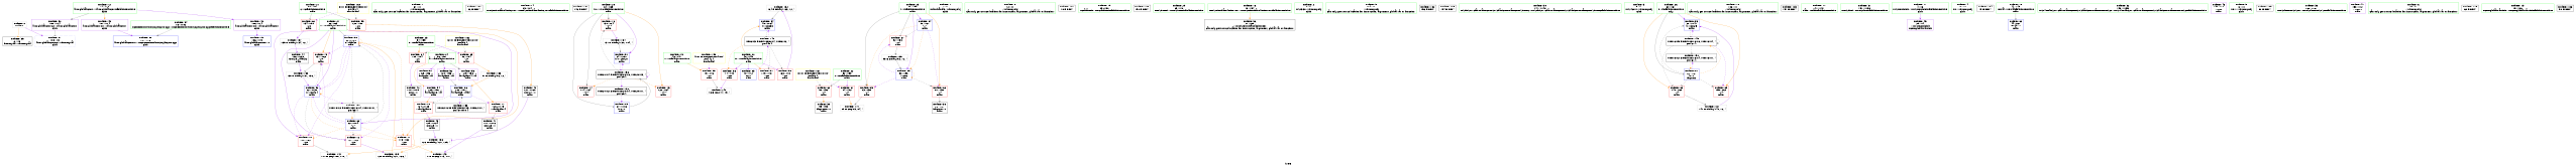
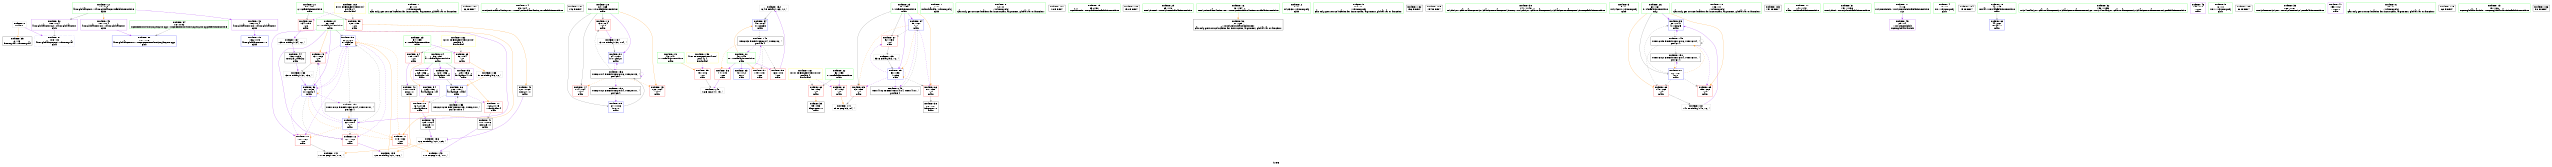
  digraph {
    label=SVFG
    node [color=green shape=record]
    edge [arrowhead=vee color=purple style=solid]
    n1 [color=grey label="{NodeID: 0\nNullPtr}"]
    n2 [color=black label="{NodeID: 35\n2\<--3\ndummyVal\<--dummyVal\n}"]
    n3 [color=blue label="{NodeID: 81\n188\<--3\nllvm.global_ctors_2\<--dummyVal\nGlob }" style=dotted]
    n4 [color=blue label="{NodeID: 90\n62\<--128\nx\<--add20\nmain\n}"]
    n5 [color=red label="{NodeID: 70\n108\<--62\n\<--x\nmain\n}"]
    n6 [color=red label="{NodeID: 71\n113\<--62\n\<--x\nmain\n}"]
    n7 [color=red label="{NodeID: 72\n127\<--62\n\<--x\nmain\n}"]
    n8 [color=red label="{NodeID: 73\n137\<--62\n\<--x\nmain\n}"]
    n9 [color=blue label="{NodeID: 92\n62\<--138\nx\<--mul24\nmain\n}"]
    n10 [color=black label="{NodeID: 151\nMR_18V_2 = PHI(MR_18V_4, MR_18V_1, )\npts\{63 \}\n}"]
    n11 [color=grey label="{NodeID: 142\n111 = cmp(108, 110, )\n}"]
    n12 [color=grey label="{NodeID: 143\n118 = cmp(113, 117, )\n}"]
    n13 [color=grey label="{NodeID: 139\n128 = Binary(127, 126, )\n}"]
    n14 [color=grey label="{NodeID: 138\n138 = Binary(137, 136, )\n}"]
    n15 [color=blue label="{NodeID: 88\n62\<--104\nx\<--\nmain\n}"]
    n16 [label="{NodeID: 7\n67\<--1\n\<--dummyObj\nCan only get source location for instruction, argument, global var or function.}"]
    n17 [color=black label="{NodeID: 180\n26 = PHI()\n}"]
    n18 [label="{NodeID: 14\n23\<--24\n_ZNSt8ios_base4InitC1Ev\<--_ZNSt8ios_base4InitC1Ev_field_insensitive\n}"]
    n19 [color=black label="{NodeID: 187\n146 = PHI()\n}"]
    n20 [label="{NodeID: 21\n50\<--51\nc\<--c_field_insensitive\nmain\n}"]
    n21 [color=red label="{NodeID: 59\n120\<--50\n\<--c\nmain\n}"]
    n22 [color=red label="{NodeID: 60\n134\<--50\n\<--c\nmain\n}"]
    n23 [color=black label="{NodeID: 42\n121\<--120\nconv17\<--\nmain\n}"]
    n24 [color=grey label="{NodeID: 137\n135 = Binary(134, 72, )\n}"]
    n25 [color=grey label="{NodeID: 136\n126 = Binary(121, 125, )\n}"]
    n26 [color=black label="{NodeID: 44\n136\<--135\nconv23\<--add22\nmain\n}"]
    n27 [label="{NodeID: 28\n64\<--65\ni10\<--i10_field_insensitive\nmain\n}"]
    n28 [color=red label="{NodeID: 74\n114\<--64\n\<--i10\nmain\n}"]
    n29 [color=red label="{NodeID: 75\n122\<--64\n\<--i10\nmain\n}"]
    n30 [color=red label="{NodeID: 76\n130\<--64\n\<--i10\nmain\n}"]
    n31 [color=blue label="{NodeID: 89\n64\<--106\ni10\<--\nmain\n}"]
    n32 [color=blue label="{NodeID: 91\n64\<--131\ni10\<--inc21\nmain\n}"]
    n33 [color=grey label="{NodeID: 134\n131 = Binary(130, 104, )\n}"]
    n34 [color=black label="{NodeID: 156\nMR_20V_4 = PHI(MR_20V_6, MR_20V_3, )\npts\{65 \}\n}"]
    n35 [color=black label="{NodeID: 152\nMR_20V_2 = PHI(MR_20V_4, MR_20V_1, )\npts\{65 \}\n}"]
    n36 [color=grey label="{NodeID: 132\n164 = Binary(163, 72, )\n}"]
    n37 [color=blue label="{NodeID: 94\n48\<--164\ntt\<--inc33\nmain\n}"]
    n38 [color=black label="{NodeID: 148\nMR_6V_3 = PHI(MR_6V_4, MR_6V_2, )\npts\{49 \}\n}"]
    n39 [color=red label="{NodeID: 56\n74\<--48\n\<--tt\nmain\n}"]
    n40 [color=red label="{NodeID: 57\n149\<--48\n\<--tt\nmain\n}"]
    n41 [color=red label="{NodeID: 58\n163\<--48\n\<--tt\nmain\n}"]
    n42 [color=purple label="{NodeID: 49\n187\<--14\nllvm.global_ctors_1\<--llvm.global_ctors\nGlob }"]
    n43 [color=blue label="{NodeID: 80\n187\<--16\nllvm.global_ctors_1\<--_GLOBAL__sub_I_Smylic_2_0.cpp\nGlob }"]
    n44 [color=grey label="{NodeID: 140\n76 = cmp(74, 75, )\n}"]
    n45 [color=red label="{NodeID: 63\n96\<--54\n\<--s\nmain\n}"]
    n46 [color=grey label="{NodeID: 133\n97 = Binary(96, 72, )\n}"]
    n47 [color=blue label="{NodeID: 86\n100\<--97\narrayidx9\<--add\nmain\n}"]
    n48 [color=black label="{NodeID: 153\nMR_22V_2 = PHI(MR_22V_3, MR_22V_1, )\npts\{570000 \}\n}"]
    n49 [color=red label="{NodeID: 77\n116\<--115\n\<--arrayidx14\nmain\n}"]
    n50 [color=red label="{NodeID: 78\n124\<--123\n\<--arrayidx18\nmain\n}"]
    n51 [color=black label="{NodeID: 41\n117\<--116\nconv15\<--\nmain\n}"]
    n52 [color=black label="{NodeID: 43\n125\<--124\nconv19\<--\nmain\n}"]
    n53 [color=yellow label="{NodeID: 160\n8V_1 = ENCHI(MR_8V_0)\npts\{51 \}\nFun[main]}" style=double]
    n54 [color=blue label="{NodeID: 84\n58\<--67\ni\<--\nmain\n}"]
    n55 [color=red label="{NodeID: 65\n83\<--58\n\<--i\nmain\n}"]
    n56 [color=red label="{NodeID: 66\n87\<--58\n\<--i\nmain\n}"]
    n57 [color=red label="{NodeID: 67\n92\<--58\n\<--i\nmain\n}"]
    n58 [color=blue label="{NodeID: 85\n58\<--93\ni\<--inc\nmain\n}"]
+   n59 [color=black label="{NodeID: 149\nMR_14V_2 = PHI(MR_14V_4, MR_14V_1, )\npts\{59 \}\n}"]
    n60 [color=grey label="{NodeID: 141\n85 = cmp(83, 84, )\n}"]
    n61 [color=black label="{NodeID: 38\n88\<--87\nidxprom\<--\nmain\n}"]
    n62 [color=grey label="{NodeID: 135\n93 = Binary(92, 72, )\n}"]
    n63 [label="{NodeID: 1\n7\<--1\n__dso_handle\<--dummyObj\nGlob }"]
    n64 [label="{NodeID: 8\n72\<--1\n\<--dummyObj\nCan only get source location for instruction, argument, global var or function.}"]
    n65 [color=black label="{NodeID: 181\n78 = PHI()\n}"]
    n66 [label="{NodeID: 15\n29\<--30\n__cxa_atexit\<--__cxa_atexit_field_insensitive\n}"]
    n67 [color=black label="{NodeID: 188\n150 = PHI()\n}"]
    n68 [label="{NodeID: 22\n52\<--53\nn\<--n_field_insensitive\nmain\n}"]
    n69 [color=red label="{NodeID: 61\n84\<--52\n\<--n\nmain\n}"]
    n70 [color=red label="{NodeID: 62\n98\<--52\n\<--n\nmain\n}"]
    n71 [color=black label="{NodeID: 39\n99\<--98\nidxprom8\<--\nmain\n}"]
    n72 [label="{NodeID: 29\n69\<--70\n_ZNSirsERi\<--_ZNSirsERi_field_insensitive\n}"]
    n73 [color=black label="{NodeID: 36\n27\<--28\n\<--_ZNSt8ios_base4InitD1Ev\nCan only get source location for instruction, argument, global var or function.}"]
    n74 [color=purple label="{NodeID: 50\n188\<--14\nllvm.global_ctors_2\<--llvm.global_ctors\nGlob }"]
    n75 [color=red label="{NodeID: 64\n109\<--54\n\<--s\nmain\n}"]
    n76 [color=black label="{NodeID: 40\n110\<--109\nconv\<--\nmain\n}"]
    n77 [color=yellow label="{NodeID: 161\n10V_1 = ENCHI(MR_10V_0)\npts\{53 \}\nFun[main]}" style=double]
    n78 [label="{NodeID: 2\n8\<--1\n_ZSt3cin\<--dummyObj\nGlob }"]
    n79 [label="{NodeID: 9\n104\<--1\n\<--dummyObj\nCan only get source location for instruction, argument, global var or function.}"]
    n80 [color=black label="{NodeID: 182\n156 = PHI()\n}"]
    n81 [label="{NodeID: 16\n28\<--34\n_ZNSt8ios_base4InitD1Ev\<--_ZNSt8ios_base4InitD1Ev_field_insensitive\n}"]
    n82 [color=black label="{NodeID: 189\n154 = PHI()\n}"]
    n83 [label="{NodeID: 23\n54\<--55\ns\<--s_field_insensitive\nmain\n}"]
    n84 [label="{NodeID: 30\n147\<--148\n_ZStlsISt11char_traitsIcEERSt13basic_ostreamIcT_ES5_PKc\<--_ZStlsISt11char_traitsIcEERSt13basic_ostreamIcT_ES5_PKc_field_insensitive\n}"]
    n85 [color=purple label="{NodeID: 51\n89\<--56\narrayidx\<--a\nmain\n}"]
    n86 [color=yellow label="{NodeID: 162\n12V_1 = ENCHI(MR_12V_0)\npts\{55 \}\nFun[main]}" style=double]
    n87 [color=blue label="{NodeID: 79\n186\<--15\nllvm.global_ctors_0\<--\nGlob }"]
    n88 [label="{NodeID: 3\n9\<--1\n_ZSt4cout\<--dummyObj\nGlob }"]
    n89 [color=blue label="{NodeID: 93\n60\<--141\nk\<--inc25\nmain\n}"]
    n90 [color=black label="{NodeID: 145\nMR_16V_5 = PHI(MR_16V_6, MR_16V_4, )\npts\{61 \}\n}"]
    n91 [color=red label="{NodeID: 68\n140\<--60\n\<--k\nmain\n}"]
    n92 [color=red label="{NodeID: 69\n155\<--60\n\<--k\nmain\n}"]
    n93 [color=black label="{NodeID: 150\nMR_16V_2 = PHI(MR_16V_4, MR_16V_1, )\npts\{61 \}\n}"]
    n94 [color=grey label="{NodeID: 131\n141 = Binary(140, 72, )\n}"]
-   n95 [color=blue label="{NodeID: 87\n60\<--67\nk\<--\nidxprom\n}"]
+   n95 [color=blue label="{NodeID: 87\n60\<--67\nk\<--\nmain\n}"]
    n96 [label="{NodeID: 10\n106\<--1\n\<--dummyObj\nCan only get source location for instruction, argument, global var or function.}"]
    n97 [color=black label="{NodeID: 183\n157 = PHI()\n}"]
    n98 [label="{NodeID: 17\n41\<--42\nmain\<--main_field_insensitive\n}"]
    n99 [label="{NodeID: 24\n56\<--57\na\<--a_field_insensitive\nmain\n}"]
    n100 [color=purple label="{NodeID: 52\n100\<--56\narrayidx9\<--a\nmain\n}"]
    n101 [color=purple label="{NodeID: 53\n115\<--56\narrayidx14\<--a\nmain\n}"]
    n102 [color=purple label="{NodeID: 54\n123\<--56\narrayidx18\<--a\nmain\n}"]
    n103 [label="{NodeID: 31\n151\<--152\n_ZNSolsEi\<--_ZNSolsEi_field_insensitive\n}"]
    n104 [color=purple label="{NodeID: 45\n25\<--4\n\<--_ZStL8__ioinit\n__cxx_global_var_init\n}"]
    n105 [label="{NodeID: 4\n10\<--1\n.str\<--dummyObj\nGlob }"]
-   n106 [label="{NodeID: 11\n4\<--6\n_ZStL8__ioinit\<--_ZStL8__ioinit_field_insensitive\nGlob }"]
+   n106 [label="{NodeID: 11\n4\<--6\n_ZStL8__ioinit\<--_ZStL8__ioinit_field_insensitive\nZSt }"]
    n107 [color=black label="{NodeID: 184\n79 = PHI()\n}"]
    n108 [label="{NodeID: 18\n44\<--45\nretval\<--retval_field_insensitive\nmain\n}"]
    n109 [color=blue label="{NodeID: 82\n44\<--67\nretval\<--\nmain\n}"]
    n110 [label="{NodeID: 25\n58\<--59\ni\<--i_field_insensitive\nmain\n}"]
    n111 [label="{NodeID: 32\n158\<--159\n_ZSt4endlIcSt11char_traitsIcEERSt13basic_ostreamIT_T0_ES6_\<--_ZSt4endlIcSt11char_traitsIcEERSt13basic_ostreamIT_T0_ES6__field_insensitive\n}"]
    n112 [color=purple label="{NodeID: 46\n145\<--10\n\<--.str\nmain\n}"]
    n113 [label="{NodeID: 5\n12\<--1\n.str.1\<--dummyObj\nGlob }"]
    n114 [label="{NodeID: 12\n14\<--18\nllvm.global_ctors\<--llvm.global_ctors_field_insensitive\nGlob }"]
    n115 [color=purple label="{NodeID: 48\n186\<--14\nllvm.global_ctors_0\<--llvm.global_ctors\nGlob }"]
    n116 [color=black label="{NodeID: 185\n80 = PHI()\n}"]
    n117 [label="{NodeID: 19\n46\<--47\nt\<--t_field_insensitive\nmain\n}"]
    n118 [color=red label="{NodeID: 55\n75\<--46\n\<--t\nmain\n}"]
    n119 [label="{NodeID: 26\n60\<--61\nk\<--k_field_insensitive\nonly\n}"]
    n120 [label="{NodeID: 33\n160\<--161\n_ZNSolsEPFRSoS_E\<--_ZNSolsEPFRSoS_E_field_insensitive\n}"]
    n121 [color=purple label="{NodeID: 47\n153\<--12\n\<--.str.1\nmain\n}"]
    n122 [color=yellow label="{NodeID: 158\n4V_1 = ENCHI(MR_4V_0)\npts\{47 \}\nFun[main]}" style=double]
    n123 [label="{NodeID: 6\n15\<--1\n\<--dummyObj\nCan only get source location for instruction, argument, global var or function.}"]
    n124 [color=black label="{NodeID: 179\n68 = PHI()\n}"]
    n125 [label="{NodeID: 13\n19\<--20\n__cxx_global_var_init\<--__cxx_global_var_init_field_insensitive\n}"]
    n126 [color=black label="{NodeID: 186\n90 = PHI()\n}"]
    n127 [label="{NodeID: 20\n48\<--49\ntt\<--tt_field_insensitive\nmain\n}"]
    n128 [color=blue label="{NodeID: 83\n48\<--72\ntt\<--\nmain\n}"]
    n129 [label="{NodeID: 27\n62\<--63\nx\<--x_field_insensitive\nmain\n}"]
    n130 [label="{NodeID: 34\n16\<--182\n_GLOBAL__sub_I_Smylic_2_0.cpp\<--_GLOBAL__sub_I_Smylic_2_0.cpp_field_insensitive\n}"]
    n1 -> n2 [arrowhead=tee color=darkorange]
    n1 -> n3
    n4 -> n4 [arrowhead=tee color=darkorange style=dashed]
    n4 -> n5 [style=dashed]
    n4 -> n6 [color=darkorange style=dashed]
    n4 -> n7 [style=dashed]
    n4 -> n8 [style=dashed]
    n4 -> n9 [arrowhead=tee style=dashed]
    n4 -> n10 [arrowhead=normal color=gray40 style=dashed]
    n5 -> n11 [arrowhead=normal color=gray40]
    n6 -> n12 [color=darkorange]
    n7 -> n13
    n8 -> n14 [arrowhead=tee color=gray40]
    n9 -> n4 [arrowhead=tee style=dashed]
    n9 -> n5 [arrowhead=tee style=dashed]
    n9 -> n6 [arrowhead=normal color=darkorange style=dashed]
    n9 -> n7 [arrowhead=tee color=gray40 style=dashed]
    n9 -> n8 [color=gray40 style=dashed]
    n9 -> n9 [color=darkorange style=dashed]
    n9 -> n10 [arrowhead=normal style=dashed]
    n10 -> n15 [arrowhead=normal color=darkorange style=dashed]
    n13 -> n4 [arrowhead=tee color=darkorange]
    n14 -> n9
    n15 -> n4 [color=gray40 style=dashed]
    n15 -> n5 [arrowhead=tee color=darkorange style=dashed]
    n15 -> n6 [arrowhead=normal color=darkorange style=dashed]
    n15 -> n7 [arrowhead=normal color=gray40 style=dashed]
    n15 -> n8 [style=dashed]
    n15 -> n9 [arrowhead=tee style=dashed]
    n15 -> n10 [arrowhead=tee color=gray40 style=dashed]
    n20 -> n21 [color=gray40]
    n20 -> n22 [arrowhead=tee color=gray40]
    n21 -> n23 [arrowhead=normal color=darkorange]
    n22 -> n24
    n23 -> n25 [arrowhead=tee]
    n24 -> n26 [arrowhead=tee]
    n25 -> n13 [color=darkorange]
    n26 -> n14 [arrowhead=normal]
    n27 -> n28 [arrowhead=normal color=gray40]
    n27 -> n29 [color=darkorange]
    n27 -> n30 [color=gray40]
    n27 -> n31 [arrowhead=tee color=gray40]
    n27 -> n32 [arrowhead=normal]
    n30 -> n33 [arrowhead=tee]
    n31 -> n34 [color=gray40]
    n32 -> n34 [arrowhead=tee style=dashed]
    n33 -> n32 [arrowhead=normal color=gray40]
    n34 -> n28 [color=darkorange style=dashed]
    n34 -> n29 [arrowhead=tee color=darkorange style=dashed]
    n34 -> n30 [arrowhead=normal color=gray40 style=dashed]
    n34 -> n32 [arrowhead=normal style=dashed]
    n34 -> n34 [arrowhead=tee style=dashed]
    n34 -> n35 [arrowhead=normal style=dashed]
    n35 -> n31 [arrowhead=normal style=dashed]
    n36 -> n37 [color=gray40]
    n37 -> n38 [arrowhead=tee color=gray40 style=dashed]
-   n38 -> n37 [style=dashed]
+   n38 -> n127 [style=dashed]
    n38 -> n39 [arrowhead=normal color=darkorange style=dashed]
    n38 -> n40 [color=gray40 style=dashed]
    n38 -> n41 [arrowhead=normal color=gray40 style=dashed]
    n39 -> n44 [arrowhead=tee]
    n41 -> n36 [arrowhead=tee]
    n42 -> n43
    n45 -> n46 [color=darkorange]
    n46 -> n47 [color=darkorange]
    n47 -> n48 [style=dashed]
    n47 -> n49 [style=dashed]
    n47 -> n50 [color=gray40 style=dashed]
    n48 -> n47 [arrowhead=normal color=gray40 style=dashed]
    n49 -> n51 [color=gray40]
    n50 -> n52 [arrowhead=tee]
    n51 -> n12
    n52 -> n25
    n53 -> n21 [arrowhead=normal color=gray40 style=dashed]
    n53 -> n22 [arrowhead=tee style=dashed]
    n54 -> n55 [color=darkorange style=dashed]
    n54 -> n56 [arrowhead=tee style=dashed]
    n54 -> n57 [color=gray40 style=dashed]
    n54 -> n58 [color=darkorange style=dashed]
+   n54 -> n59 [arrowhead=normal style=dashed]
    n55 -> n60 [color=gray40]
    n56 -> n61 [color=gray40]
    n57 -> n62 [color=gray40]
    n58 -> n55 [arrowhead=normal style=dashed]
    n58 -> n56 [arrowhead=normal color=gray40 style=dashed]
    n58 -> n57 [style=dashed]
    n58 -> n58 [arrowhead=tee color=darkorange style=dashed]
+   n58 -> n59 [arrowhead=tee style=dashed]
+   n59 -> n54 [arrowhead=tee color=gray40 style=dashed]
    n62 -> n58 [arrowhead=normal color=gray40]
    n68 -> n69 [arrowhead=tee]
    n68 -> n70 [arrowhead=tee color=gray40]
    n69 -> n60 [arrowhead=normal color=darkorange]
    n70 -> n71 [arrowhead=normal color=darkorange]
    n74 -> n3 [arrowhead=tee color=gray40]
    n75 -> n76
    n76 -> n11 [color=darkorange]
    n77 -> n69 [arrowhead=normal style=dashed]
    n77 -> n70 [color=gray40 style=dashed]
    n81 -> n73 [arrowhead=normal color=darkorange]
    n83 -> n45 [arrowhead=tee]
    n83 -> n75 [arrowhead=normal color=darkorange]
    n86 -> n45 [color=gray40 style=dashed]
    n86 -> n75 [arrowhead=normal color=gray40 style=dashed]
    n89 -> n90 [arrowhead=tee color=gray40 style=dashed]
    n90 -> n89 [style=dashed]
    n90 -> n90 [color=gray40 style=dashed]
    n90 -> n91 [arrowhead=tee color=gray40 style=dashed]
    n90 -> n92 [style=dashed]
    n90 -> n93 [arrowhead=tee color=gray40 style=dashed]
    n91 -> n94 [color=gray40]
    n93 -> n95 [arrowhead=normal color=darkorange style=dashed]
    n94 -> n89 [arrowhead=normal]
    n95 -> n89 [color=gray40 style=dashed]
    n95 -> n90 [arrowhead=normal color=darkorange style=dashed]
    n95 -> n91 [arrowhead=tee color=gray40 style=dashed]
    n95 -> n92 [color=gray40 style=dashed]
    n95 -> n93 [arrowhead=normal style=dashed]
    n99 -> n85 [arrowhead=tee]
    n99 -> n100
    n99 -> n101 [color=gray40]
    n99 -> n102 [arrowhead=tee color=darkorange]
    n100 -> n47 [arrowhead=normal color=gray40]
    n101 -> n49 [arrowhead=normal color=darkorange]
    n102 -> n50 [color=darkorange]
    n106 -> n104
    n108 -> n109 [arrowhead=tee color=gray40]
    n110 -> n54 [arrowhead=normal]
    n110 -> n55 [color=gray40]
    n110 -> n56 [arrowhead=normal color=darkorange]
    n110 -> n57 [arrowhead=tee color=gray40]
    n110 -> n58
    n114 -> n42 [arrowhead=normal color=darkorange]
    n114 -> n74 [color=gray40]
    n114 -> n115 [arrowhead=normal]
    n115 -> n87 [arrowhead=normal]
    n117 -> n118 [arrowhead=normal color=darkorange]
    n118 -> n44 [color=gray40]
    n119 -> n89
    n119 -> n91 [arrowhead=tee color=darkorange]
    n119 -> n92 [arrowhead=normal color=darkorange]
    n119 -> n95 [arrowhead=tee color=gray40]
    n122 -> n118 [style=dashed]
    n127 -> n37 [arrowhead=normal color=darkorange]
    n127 -> n39 [arrowhead=normal]
    n127 -> n40 [arrowhead=normal color=darkorange]
    n127 -> n41 [arrowhead=tee]
    n127 -> n128 [arrowhead=tee]
    n128 -> n38 [arrowhead=normal style=dashed]
    n129 -> n4 [arrowhead=tee color=gray40]
    n129 -> n5 [arrowhead=normal]
    n129 -> n6 [color=darkorange]
    n129 -> n7 [arrowhead=tee]
    n129 -> n8 [arrowhead=normal color=darkorange]
    n129 -> n9
    n129 -> n15 [arrowhead=normal]
    n130 -> n43 [color=gray40]
  }
